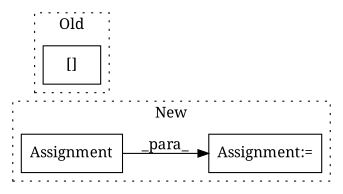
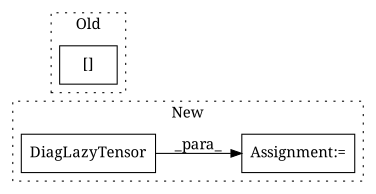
  digraph {
    rankdir=LR
    fontname="Noto Serif"
    node [shape=box fontname="Noto Serif"]
-   n1 [a=32 l="15,1" label=Assignment s="1624,1651"]
+   n1 [a=32 l="15,1" label=DiagLazyTensor s="1624,1651"]
    n2 [a=7 l=12 label="Assignment:=" s=1612]
    n3 [a=2 l="9,1" label="[]" s="5418,5428"]
    subgraph cluster_1 {
      label=New
      style=dotted
      n1
      n2
    }
    subgraph cluster_2 {
      label=Old
      style=dotted
      n3
    }
    n1 -> n2 [label=_para_ fontname="Noto Serif"]
  }
